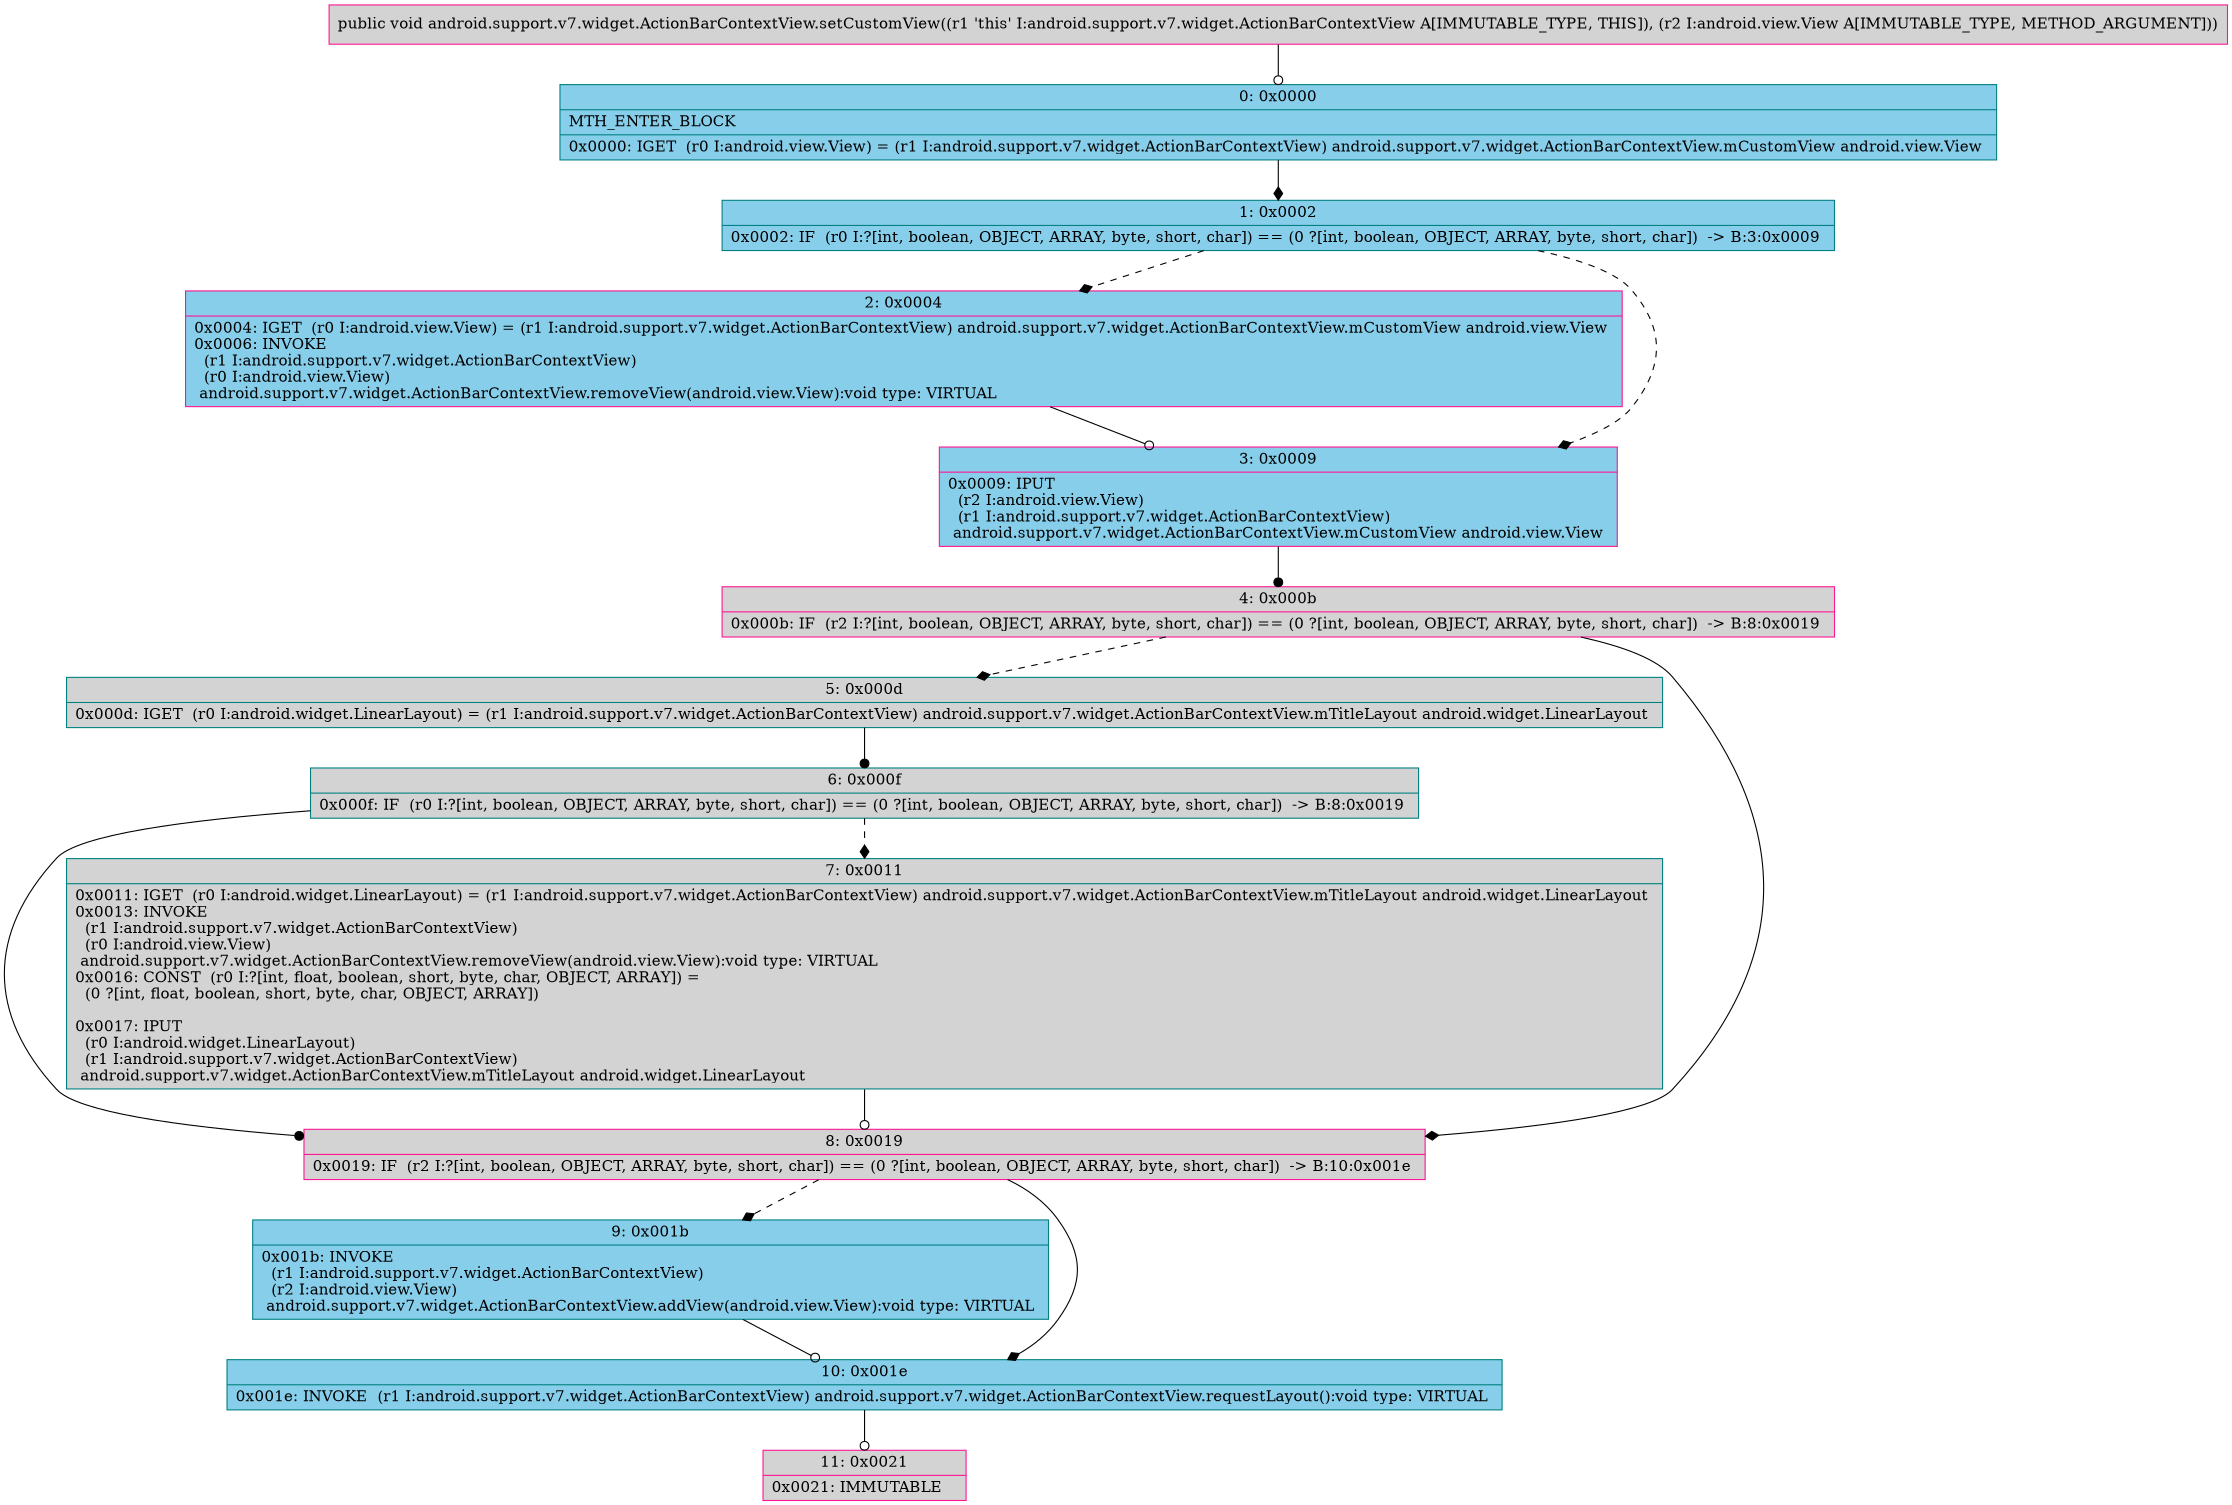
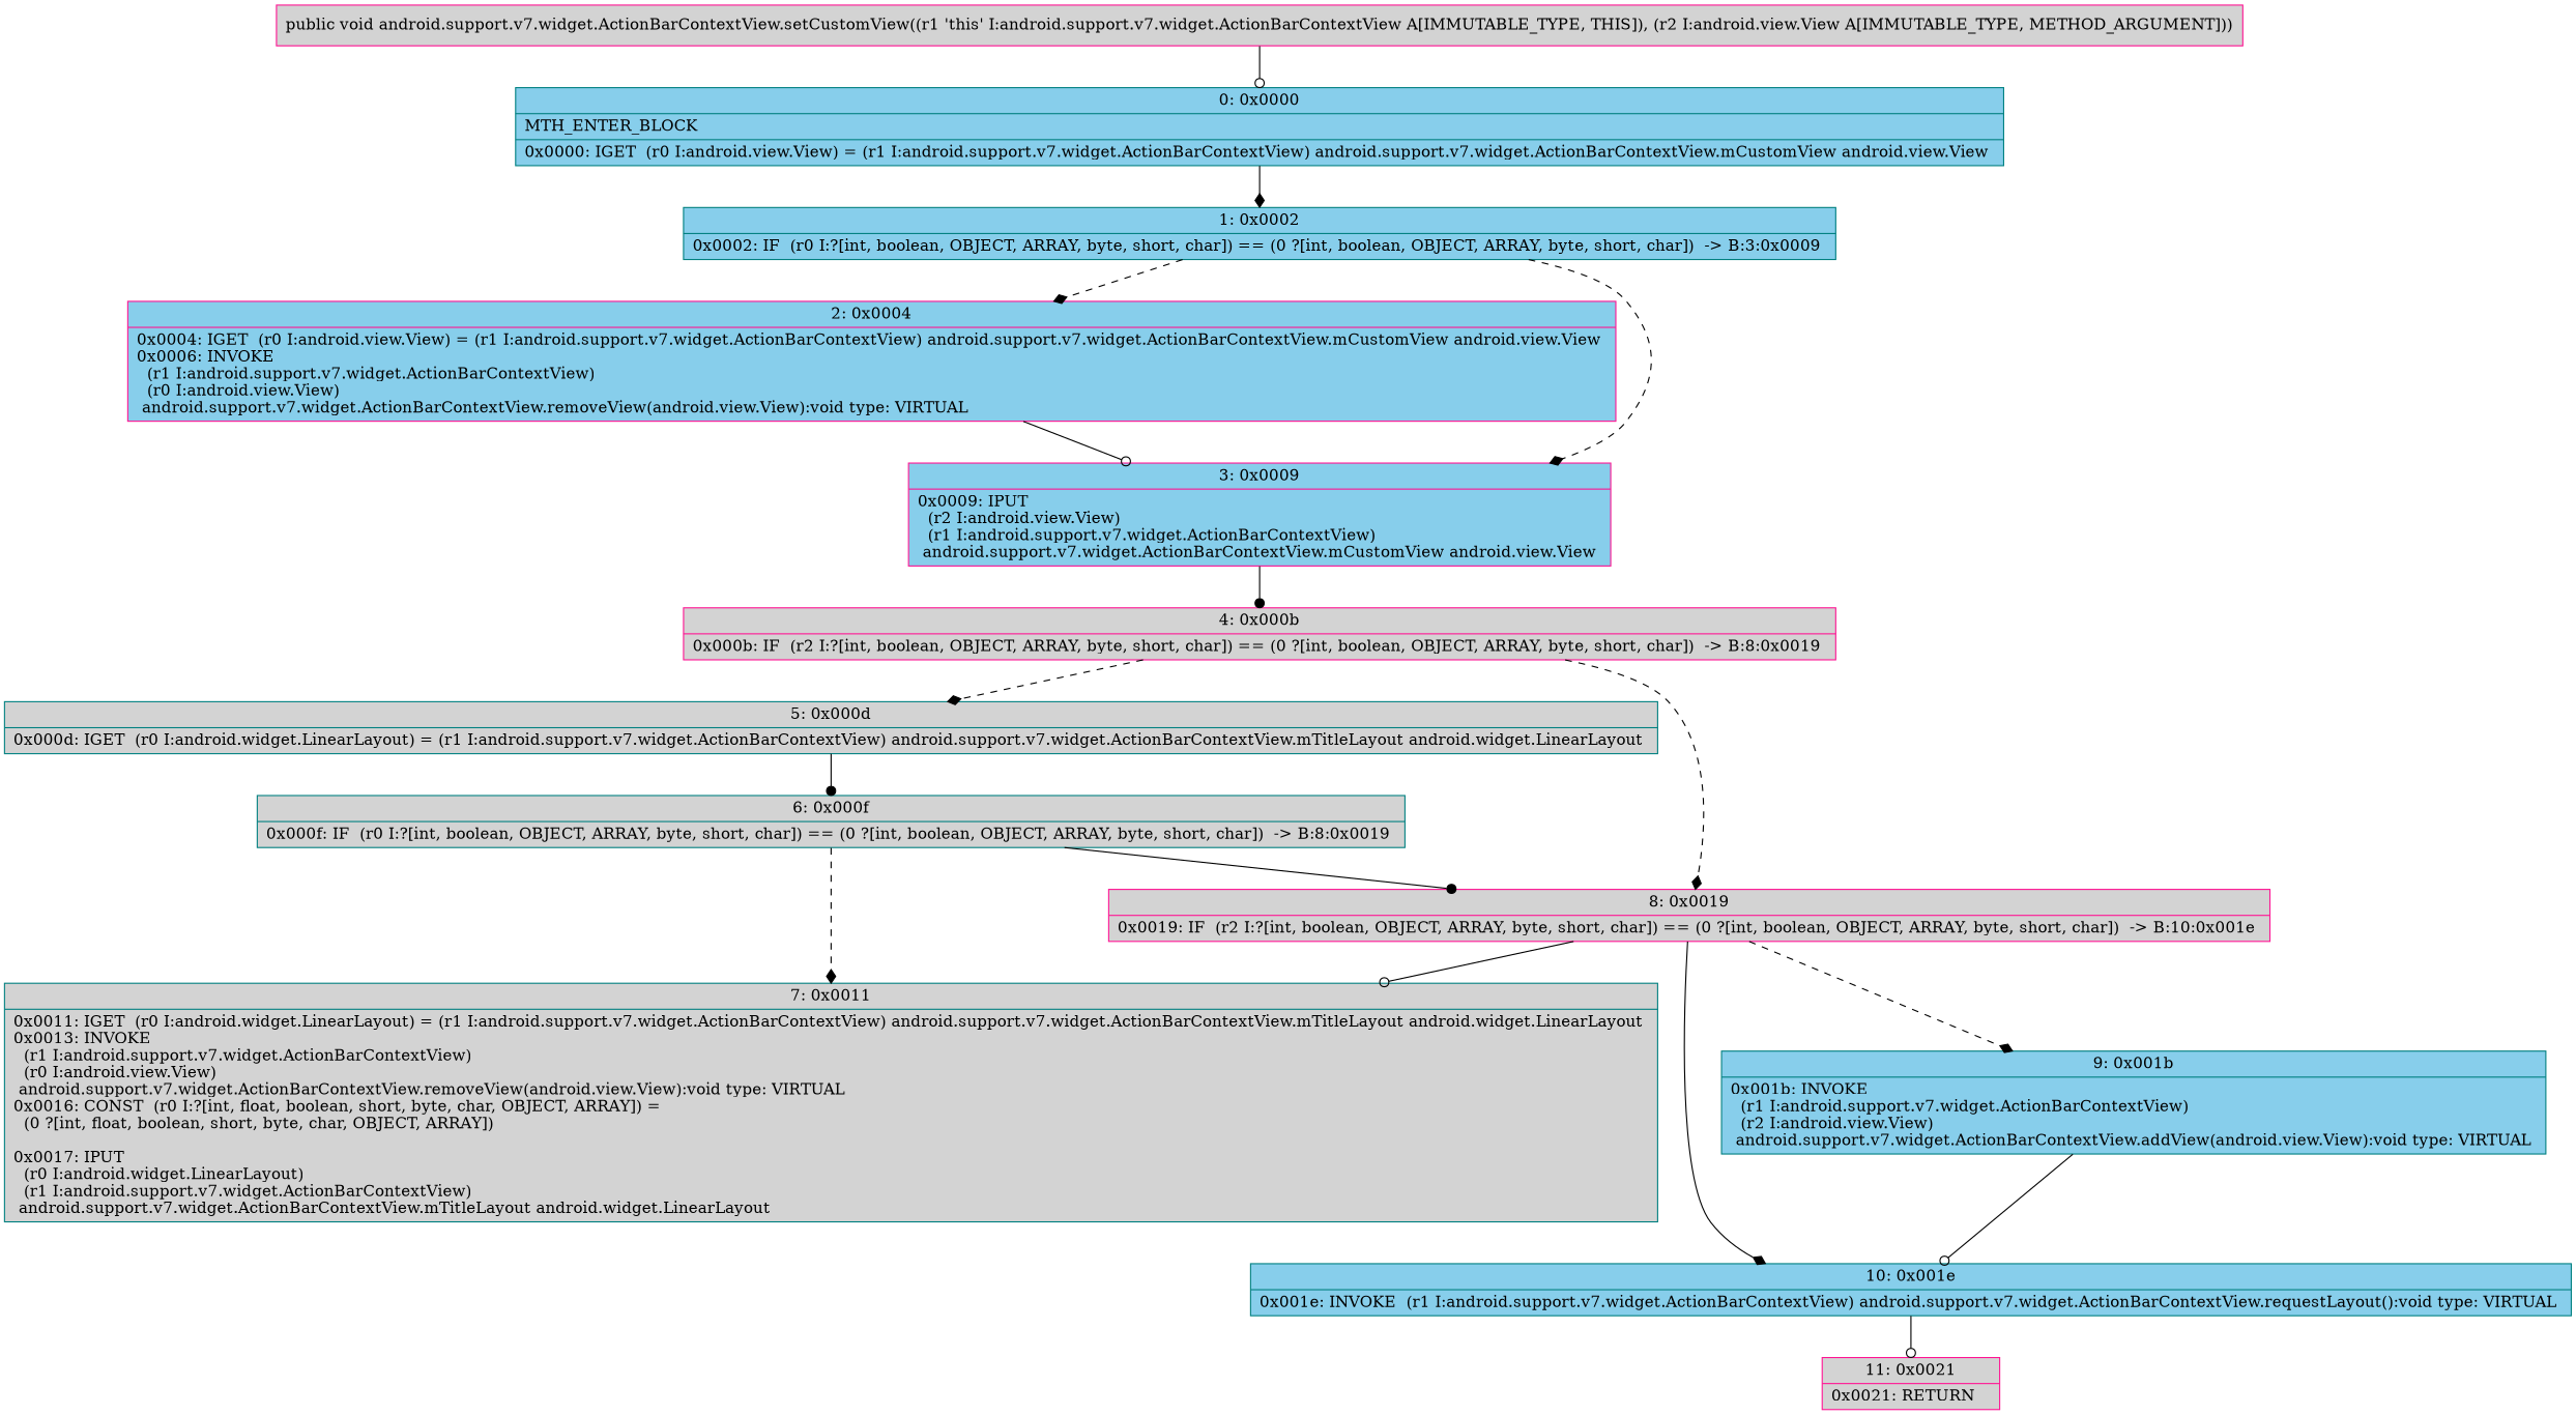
  digraph {
    node [color=teal fillcolor=lightgrey shape=record style=filled]
    edge [arrowhead=diamond]
    n1 [fillcolor=skyblue label="{0\:\ 0x0000|MTH_ENTER_BLOCK\l|0x0000: IGET  (r0 I:android.view.View) = (r1 I:android.support.v7.widget.ActionBarContextView) android.support.v7.widget.ActionBarContextView.mCustomView android.view.View \l}"]
    n2 [fillcolor=skyblue label="{1\:\ 0x0002|0x0002: IF  (r0 I:?[int, boolean, OBJECT, ARRAY, byte, short, char]) == (0 ?[int, boolean, OBJECT, ARRAY, byte, short, char])  \-\> B:3:0x0009 \l}"]
    n3 [color=deeppink fillcolor=skyblue label="{2\:\ 0x0004|0x0004: IGET  (r0 I:android.view.View) = (r1 I:android.support.v7.widget.ActionBarContextView) android.support.v7.widget.ActionBarContextView.mCustomView android.view.View \l0x0006: INVOKE  \l  (r1 I:android.support.v7.widget.ActionBarContextView)\l  (r0 I:android.view.View)\l android.support.v7.widget.ActionBarContextView.removeView(android.view.View):void type: VIRTUAL \l}"]
    n4 [color=deeppink fillcolor=skyblue label="{3\:\ 0x0009|0x0009: IPUT  \l  (r2 I:android.view.View)\l  (r1 I:android.support.v7.widget.ActionBarContextView)\l android.support.v7.widget.ActionBarContextView.mCustomView android.view.View \l}"]
    n5 [color=deeppink label="{4\:\ 0x000b|0x000b: IF  (r2 I:?[int, boolean, OBJECT, ARRAY, byte, short, char]) == (0 ?[int, boolean, OBJECT, ARRAY, byte, short, char])  \-\> B:8:0x0019 \l}"]
    n6 [label="{5\:\ 0x000d|0x000d: IGET  (r0 I:android.widget.LinearLayout) = (r1 I:android.support.v7.widget.ActionBarContextView) android.support.v7.widget.ActionBarContextView.mTitleLayout android.widget.LinearLayout \l}"]
    n7 [color=deeppink label="{8\:\ 0x0019|0x0019: IF  (r2 I:?[int, boolean, OBJECT, ARRAY, byte, short, char]) == (0 ?[int, boolean, OBJECT, ARRAY, byte, short, char])  \-\> B:10:0x001e \l}"]
    n8 [label="{6\:\ 0x000f|0x000f: IF  (r0 I:?[int, boolean, OBJECT, ARRAY, byte, short, char]) == (0 ?[int, boolean, OBJECT, ARRAY, byte, short, char])  \-\> B:8:0x0019 \l}"]
    n9 [fillcolor=skyblue label="{9\:\ 0x001b|0x001b: INVOKE  \l  (r1 I:android.support.v7.widget.ActionBarContextView)\l  (r2 I:android.view.View)\l android.support.v7.widget.ActionBarContextView.addView(android.view.View):void type: VIRTUAL \l}"]
    n10 [fillcolor=skyblue label="{10\:\ 0x001e|0x001e: INVOKE  (r1 I:android.support.v7.widget.ActionBarContextView) android.support.v7.widget.ActionBarContextView.requestLayout():void type: VIRTUAL \l}"]
    n11 [label="{7\:\ 0x0011|0x0011: IGET  (r0 I:android.widget.LinearLayout) = (r1 I:android.support.v7.widget.ActionBarContextView) android.support.v7.widget.ActionBarContextView.mTitleLayout android.widget.LinearLayout \l0x0013: INVOKE  \l  (r1 I:android.support.v7.widget.ActionBarContextView)\l  (r0 I:android.view.View)\l android.support.v7.widget.ActionBarContextView.removeView(android.view.View):void type: VIRTUAL \l0x0016: CONST  (r0 I:?[int, float, boolean, short, byte, char, OBJECT, ARRAY]) = \l  (0 ?[int, float, boolean, short, byte, char, OBJECT, ARRAY])\l \l0x0017: IPUT  \l  (r0 I:android.widget.LinearLayout)\l  (r1 I:android.support.v7.widget.ActionBarContextView)\l android.support.v7.widget.ActionBarContextView.mTitleLayout android.widget.LinearLayout \l}"]
-   n12 [color=deeppink label="{11\:\ 0x0021|0x0021: IMMUTABLE   \l}"]
+   n12 [color=deeppink label="{11\:\ 0x0021|0x0021: RETURN   \l}"]
    n13 [color=deeppink label="{public void android.support.v7.widget.ActionBarContextView.setCustomView((r1 'this' I:android.support.v7.widget.ActionBarContextView A[IMMUTABLE_TYPE, THIS]), (r2 I:android.view.View A[IMMUTABLE_TYPE, METHOD_ARGUMENT])) }"]
    n1 -> n2
    n2 -> n3 [style=dashed]
    n2 -> n4 [style=dashed]
    n3 -> n4 [arrowhead=odot]
    n4 -> n5 [arrowhead=dot]
    n5 -> n6 [style=dashed]
-   n5 -> n7
+   n5 -> n7 [style=dashed]
    n6 -> n8 [arrowhead=dot]
    n7 -> n9 [style=dashed]
    n7 -> n10
    n8 -> n7 [arrowhead=dot]
    n8 -> n11 [style=dashed]
    n9 -> n10 [arrowhead=odot]
    n10 -> n12 [arrowhead=odot]
-   n11 -> n7 [arrowhead=odot]
+   n7 -> n11 [arrowhead=odot]
    n13 -> n1 [arrowhead=odot]
  }
